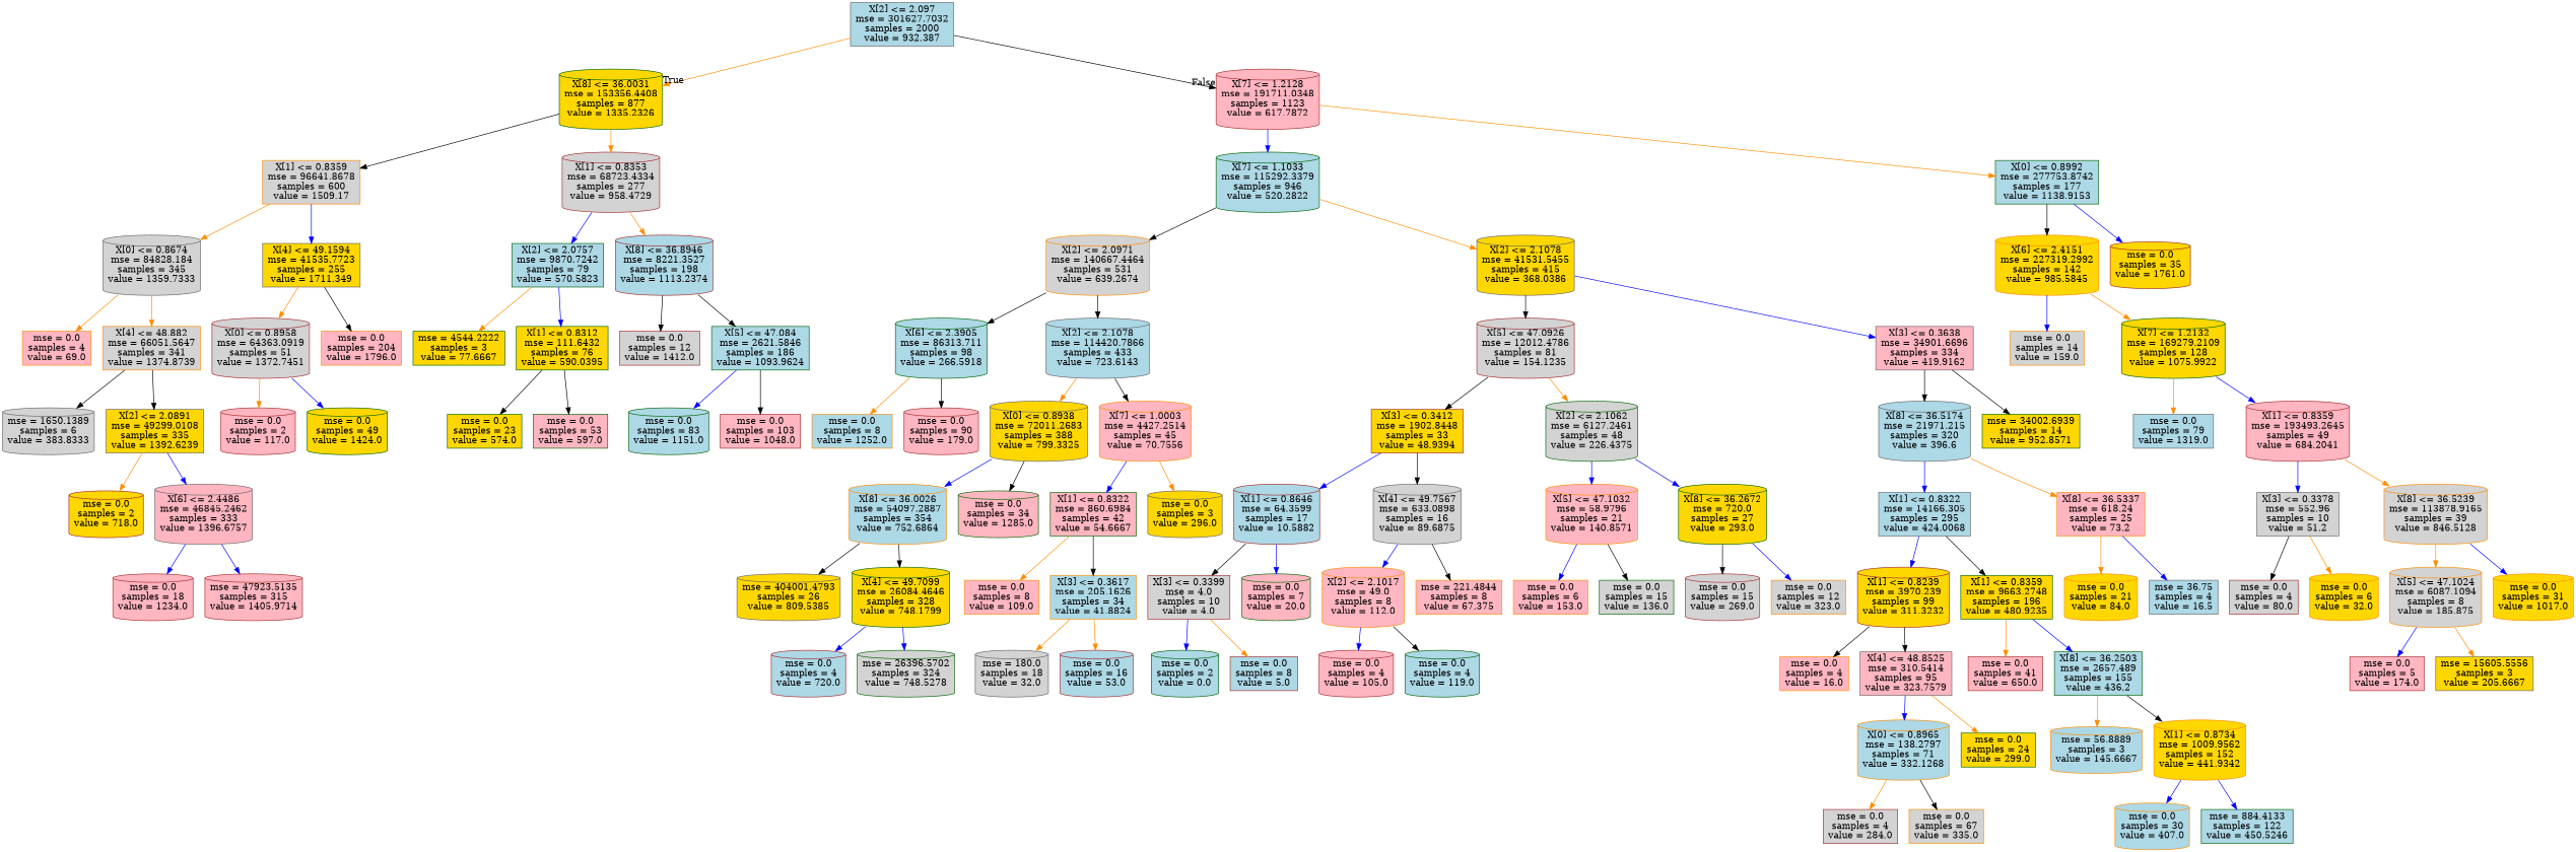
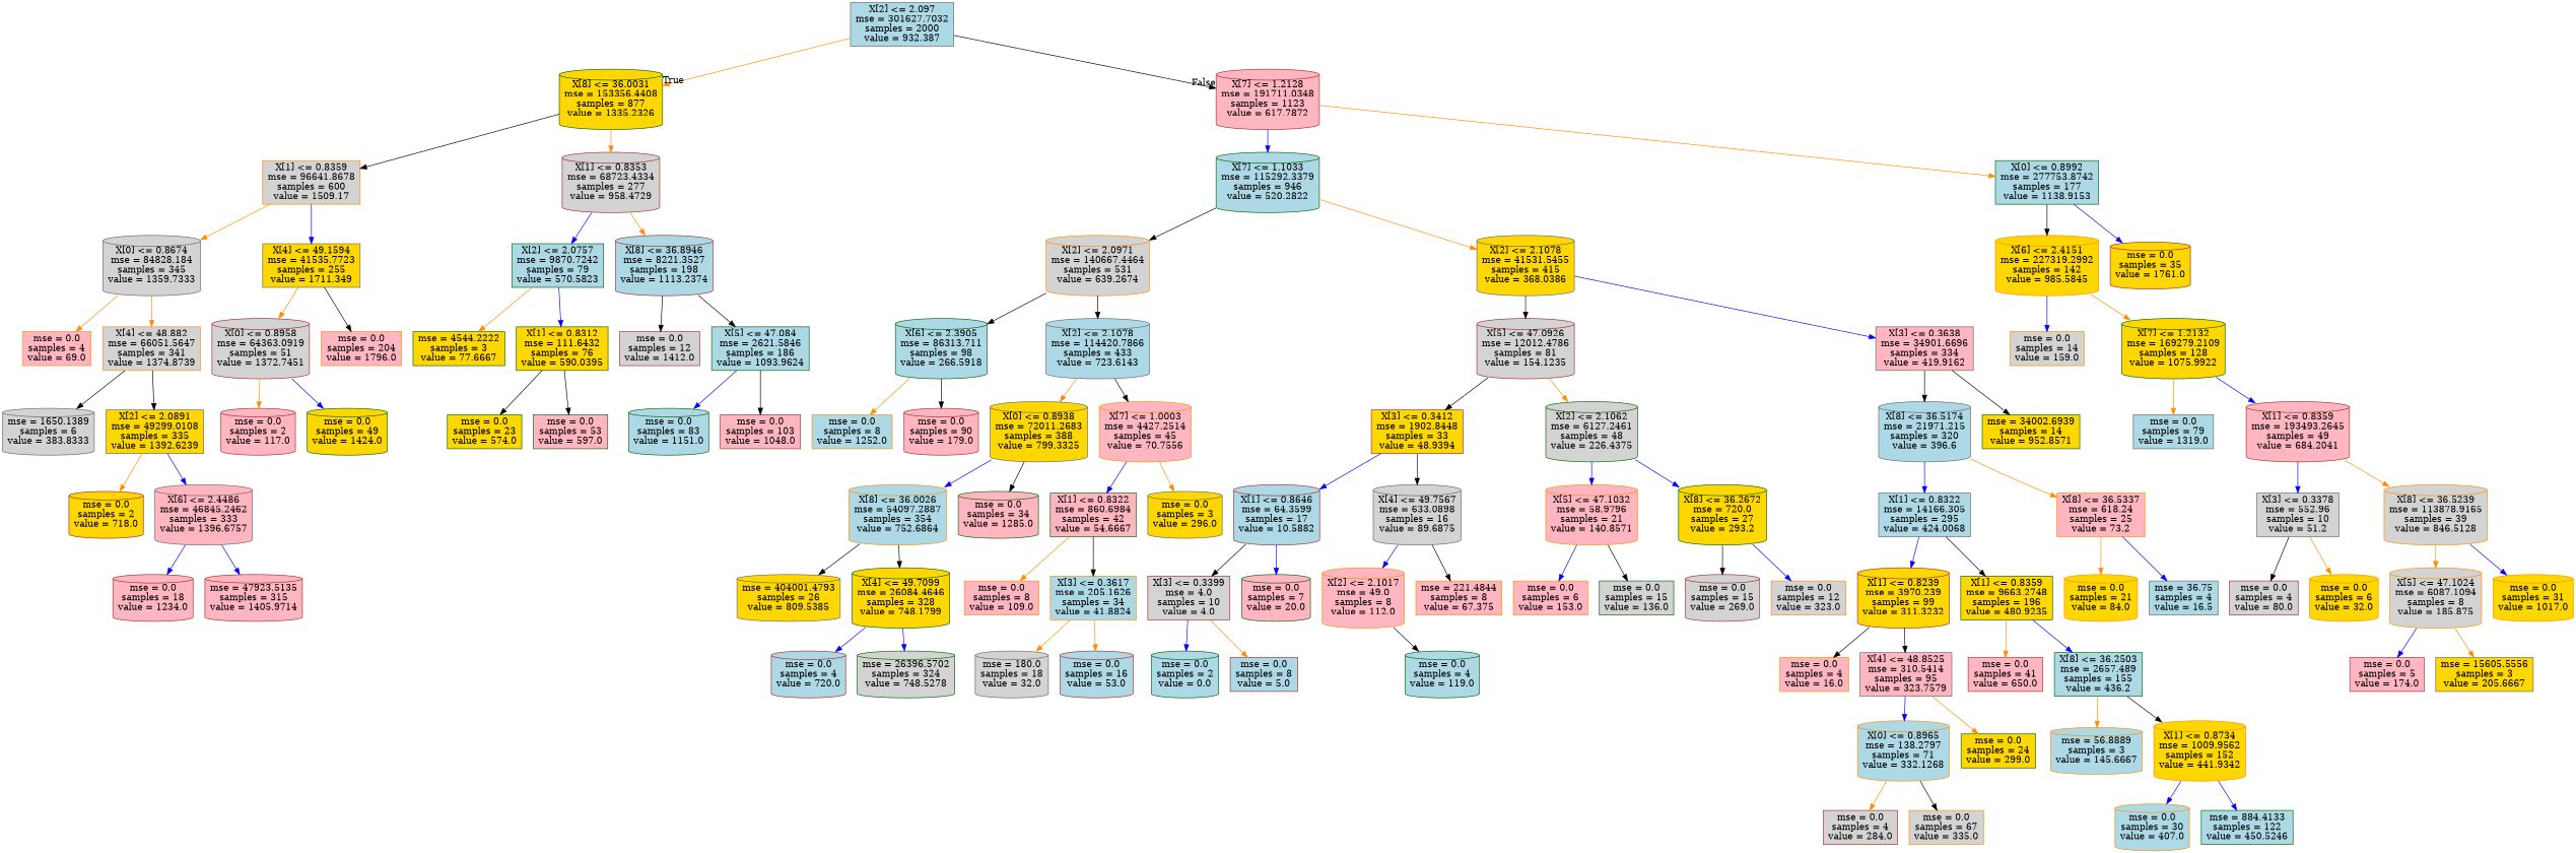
  digraph {
    node [color=darkorange fillcolor=lightblue shape=cylinder style=filled]
    edge [color=black]
    n1 [color=gray40 label="X[2] <= 2.097\nmse = 301627.7032\nsamples = 2000\nvalue = 932.387" shape=box]
    n2 [color=darkgreen fillcolor=gold label="X[8] <= 36.0031\nmse = 153356.4408\nsamples = 877\nvalue = 1335.2326"]
    n3 [color=brown fillcolor=lightpink label="X[7] <= 1.2128\nmse = 191711.0348\nsamples = 1123\nvalue = 617.7872"]
    n4 [fillcolor=lightgrey label="X[1] <= 0.8359\nmse = 96641.8678\nsamples = 600\nvalue = 1509.17" shape=box]
    n5 [color=brown fillcolor=lightgrey label="X[1] <= 0.8353\nmse = 68723.4334\nsamples = 277\nvalue = 958.4729"]
    n6 [color=darkgreen label="X[7] <= 1.1033\nmse = 115292.3379\nsamples = 946\nvalue = 520.2822"]
    n7 [color=darkgreen label="X[0] <= 0.8992\nmse = 277753.8742\nsamples = 177\nvalue = 1138.9153" shape=box]
    n8 [color=gray40 fillcolor=lightgrey label="X[0] <= 0.8674\nmse = 84828.184\nsamples = 345\nvalue = 1359.7333"]
    n9 [color=gray40 fillcolor=gold label="X[4] <= 49.1594\nmse = 41535.7723\nsamples = 255\nvalue = 1711.349" shape=box]
    n10 [color=darkgreen label="X[2] <= 2.0757\nmse = 9870.7242\nsamples = 79\nvalue = 570.5823" shape=box]
    n11 [color=brown label="X[8] <= 36.8946\nmse = 8221.3527\nsamples = 198\nvalue = 1113.2374"]
    n12 [fillcolor=lightpink label="mse = 0.0\nsamples = 4\nvalue = 69.0" shape=box]
    n13 [fillcolor=lightgrey label="X[4] <= 48.882\nmse = 66051.5647\nsamples = 341\nvalue = 1374.8739" shape=box]
    n14 [color=brown fillcolor=lightgrey label="X[0] <= 0.8958\nmse = 64363.0919\nsamples = 51\nvalue = 1372.7451"]
    n15 [fillcolor=lightpink label="mse = 0.0\nsamples = 204\nvalue = 1796.0" shape=box]
    n16 [color=gray40 fillcolor=lightgrey label="mse = 1650.1389\nsamples = 6\nvalue = 383.8333"]
    n17 [color=gray40 fillcolor=gold label="X[2] <= 2.0891\nmse = 49299.0108\nsamples = 335\nvalue = 1392.6239" shape=box]
    n18 [color=brown fillcolor=gold label="mse = 0.0\nsamples = 2\nvalue = 718.0"]
    n19 [color=gray40 fillcolor=lightpink label="X[6] <= 2.4486\nmse = 46845.2462\nsamples = 333\nvalue = 1396.6757"]
    n20 [color=brown fillcolor=lightpink label="mse = 0.0\nsamples = 18\nvalue = 1234.0"]
    n21 [color=brown fillcolor=lightpink label="mse = 47923.5135\nsamples = 315\nvalue = 1405.9714"]
    n22 [color=brown fillcolor=lightpink label="mse = 0.0\nsamples = 2\nvalue = 117.0"]
    n23 [color=darkgreen fillcolor=gold label="mse = 0.0\nsamples = 49\nvalue = 1424.0"]
    n24 [color=darkgreen fillcolor=gold label="mse = 4544.2222\nsamples = 3\nvalue = 77.6667" shape=box]
    n25 [color=darkgreen fillcolor=gold label="X[1] <= 0.8312\nmse = 111.6432\nsamples = 76\nvalue = 590.0395" shape=box]
    n26 [color=brown fillcolor=lightgrey label="mse = 0.0\nsamples = 12\nvalue = 1412.0" shape=box]
    n27 [color=darkgreen label="X[5] <= 47.084\nmse = 2621.5846\nsamples = 186\nvalue = 1093.9624" shape=box]
    n28 [color=darkgreen fillcolor=gold label="mse = 0.0\nsamples = 23\nvalue = 574.0" shape=box]
    n29 [color=darkgreen fillcolor=lightpink label="mse = 0.0\nsamples = 53\nvalue = 597.0" shape=box]
    n30 [color=darkgreen label="mse = 0.0\nsamples = 83\nvalue = 1151.0"]
    n31 [color=brown fillcolor=lightpink label="mse = 0.0\nsamples = 103\nvalue = 1048.0" shape=box]
    n32 [fillcolor=lightgrey label="X[2] <= 2.0971\nmse = 140667.4464\nsamples = 531\nvalue = 639.2674"]
    n33 [color=gray40 fillcolor=gold label="X[2] <= 2.1078\nmse = 41531.5455\nsamples = 415\nvalue = 368.0386"]
    n34 [fillcolor=gold label="X[6] <= 2.4151\nmse = 227319.2992\nsamples = 142\nvalue = 985.5845"]
    n35 [color=brown fillcolor=gold label="mse = 0.0\nsamples = 35\nvalue = 1761.0"]
    n36 [color=darkgreen label="X[6] <= 2.3905\nmse = 86313.711\nsamples = 98\nvalue = 266.5918"]
    n37 [color=gray40 label="X[2] <= 2.1078\nmse = 114420.7866\nsamples = 433\nvalue = 723.6143"]
    n38 [color=brown fillcolor=lightgrey label="X[5] <= 47.0926\nmse = 12012.4786\nsamples = 81\nvalue = 154.1235"]
    n39 [color=gray40 fillcolor=lightpink label="X[3] <= 0.3638\nmse = 34901.6696\nsamples = 334\nvalue = 419.9162" shape=box]
    n40 [label="mse = 0.0\nsamples = 8\nvalue = 1252.0" shape=box]
    n41 [color=brown fillcolor=lightpink label="mse = 0.0\nsamples = 90\nvalue = 179.0"]
    n42 [color=gray40 fillcolor=gold label="X[0] <= 0.8938\nmse = 72011.2683\nsamples = 388\nvalue = 799.3325"]
    n43 [fillcolor=lightpink label="X[7] <= 1.0003\nmse = 4427.2514\nsamples = 45\nvalue = 70.7556"]
    n44 [label="X[8] <= 36.0026\nmse = 54097.2887\nsamples = 354\nvalue = 752.6864"]
    n45 [color=darkgreen fillcolor=lightpink label="mse = 0.0\nsamples = 34\nvalue = 1285.0"]
    n46 [color=darkgreen fillcolor=lightpink label="X[1] <= 0.8322\nmse = 860.6984\nsamples = 42\nvalue = 54.6667" shape=box]
    n47 [color=gray40 fillcolor=gold label="mse = 0.0\nsamples = 3\nvalue = 296.0"]
    n48 [color=gray40 fillcolor=gold label="mse = 404001.4793\nsamples = 26\nvalue = 809.5385"]
    n49 [color=darkgreen fillcolor=gold label="X[4] <= 49.7099\nmse = 26084.4646\nsamples = 328\nvalue = 748.1799"]
    n50 [color=brown label="mse = 0.0\nsamples = 4\nvalue = 720.0"]
    n51 [color=darkgreen fillcolor=lightgrey label="mse = 26396.5702\nsamples = 324\nvalue = 748.5278"]
    n52 [fillcolor=lightpink label="mse = 0.0\nsamples = 8\nvalue = 109.0" shape=box]
    n53 [label="X[3] <= 0.3617\nmse = 205.1626\nsamples = 34\nvalue = 41.8824" shape=box]
    n54 [color=gray40 fillcolor=lightgrey label="mse = 180.0\nsamples = 18\nvalue = 32.0"]
    n55 [color=brown label="mse = 0.0\nsamples = 16\nvalue = 53.0"]
    n56 [color=brown fillcolor=gold label="X[3] <= 0.3412\nmse = 1902.8448\nsamples = 33\nvalue = 48.9394" shape=box]
    n57 [color=darkgreen fillcolor=lightgrey label="X[2] <= 2.1062\nmse = 6127.2461\nsamples = 48\nvalue = 226.4375"]
    n58 [color=gray40 label="X[8] <= 36.5174\nmse = 21971.215\nsamples = 320\nvalue = 396.6"]
    n59 [color=darkgreen fillcolor=gold label="mse = 34002.6939\nsamples = 14\nvalue = 952.8571" shape=box]
    n60 [color=brown label="X[1] <= 0.8646\nmse = 64.3599\nsamples = 17\nvalue = 10.5882"]
    n61 [color=gray40 fillcolor=lightgrey label="X[4] <= 49.7567\nmse = 633.0898\nsamples = 16\nvalue = 89.6875"]
    n62 [fillcolor=lightpink label="X[5] <= 47.1032\nmse = 58.9796\nsamples = 21\nvalue = 140.8571"]
-   n63 [color=darkgreen fillcolor=gold label="X[8] <= 36.2672\nmse = 720.0\nsamples = 27\nvalue = 293.0"]
+   n63 [color=darkgreen fillcolor=gold label="X[8] <= 36.2672\nmse = 720.0\nsamples = 27\nvalue = 293.2"]
    n64 [color=brown fillcolor=lightgrey label="X[3] <= 0.3399\nmse = 4.0\nsamples = 10\nvalue = 4.0" shape=box]
    n65 [color=darkgreen fillcolor=lightpink label="mse = 0.0\nsamples = 7\nvalue = 20.0"]
    n66 [fillcolor=lightpink label="X[2] <= 2.1017\nmse = 49.0\nsamples = 8\nvalue = 112.0"]
    n67 [fillcolor=lightpink label="mse = 221.4844\nsamples = 8\nvalue = 67.375" shape=box]
    n68 [color=darkgreen label="mse = 0.0\nsamples = 2\nvalue = 0.0"]
    n69 [color=brown label="mse = 0.0\nsamples = 8\nvalue = 5.0" shape=box]
-   n70 [color=brown fillcolor=lightpink label="mse = 0.0\nsamples = 4\nvalue = 105.0"]
    n71 [color=darkgreen label="mse = 0.0\nsamples = 4\nvalue = 119.0"]
    n72 [fillcolor=lightpink label="mse = 0.0\nsamples = 6\nvalue = 153.0" shape=box]
    n73 [color=darkgreen fillcolor=lightgrey label="mse = 0.0\nsamples = 15\nvalue = 136.0" shape=box]
    n74 [color=brown fillcolor=lightgrey label="mse = 0.0\nsamples = 15\nvalue = 269.0"]
    n75 [fillcolor=lightgrey label="mse = 0.0\nsamples = 12\nvalue = 323.0" shape=box]
    n76 [color=gray40 label="X[1] <= 0.8322\nmse = 14166.305\nsamples = 295\nvalue = 424.0068" shape=box]
    n77 [fillcolor=lightpink label="X[8] <= 36.5337\nmse = 618.24\nsamples = 25\nvalue = 73.2" shape=box]
    n78 [color=brown fillcolor=gold label="X[1] <= 0.8239\nmse = 3970.239\nsamples = 99\nvalue = 311.3232"]
    n79 [color=darkgreen fillcolor=gold label="X[1] <= 0.8359\nmse = 9663.2748\nsamples = 196\nvalue = 480.9235" shape=box]
    n80 [fillcolor=gold label="mse = 0.0\nsamples = 21\nvalue = 84.0"]
    n81 [color=gray40 label="mse = 36.75\nsamples = 4\nvalue = 16.5" shape=box]
    n82 [fillcolor=lightpink label="mse = 0.0\nsamples = 4\nvalue = 16.0" shape=box]
    n83 [color=gray40 fillcolor=lightpink label="X[4] <= 48.8525\nmse = 310.5414\nsamples = 95\nvalue = 323.7579" shape=box]
    n84 [color=brown fillcolor=lightpink label="mse = 0.0\nsamples = 41\nvalue = 650.0" shape=box]
    n85 [color=darkgreen label="X[8] <= 36.2503\nmse = 2657.489\nsamples = 155\nvalue = 436.2" shape=box]
    n86 [label="X[0] <= 0.8965\nmse = 138.2797\nsamples = 71\nvalue = 332.1268"]
    n87 [color=darkgreen fillcolor=gold label="mse = 0.0\nsamples = 24\nvalue = 299.0" shape=box]
    n88 [color=brown fillcolor=lightgrey label="mse = 0.0\nsamples = 4\nvalue = 284.0" shape=box]
    n89 [fillcolor=lightgrey label="mse = 0.0\nsamples = 67\nvalue = 335.0" shape=box]
    n90 [label="mse = 56.8889\nsamples = 3\nvalue = 145.6667"]
    n91 [fillcolor=gold label="X[1] <= 0.8734\nmse = 1009.9562\nsamples = 152\nvalue = 441.9342"]
    n92 [label="mse = 0.0\nsamples = 30\nvalue = 407.0"]
    n93 [color=darkgreen label="mse = 884.4133\nsamples = 122\nvalue = 450.5246" shape=box]
    n94 [fillcolor=lightgrey label="mse = 0.0\nsamples = 14\nvalue = 159.0" shape=box]
    n95 [color=darkgreen fillcolor=gold label="X[7] <= 1.2132\nmse = 169279.2109\nsamples = 128\nvalue = 1075.9922"]
    n96 [color=gray40 label="mse = 0.0\nsamples = 79\nvalue = 1319.0" shape=box]
    n97 [color=brown fillcolor=lightpink label="X[1] <= 0.8359\nmse = 193493.2645\nsamples = 49\nvalue = 684.2041"]
    n98 [color=gray40 fillcolor=lightgrey label="X[3] <= 0.3378\nmse = 552.96\nsamples = 10\nvalue = 51.2" shape=box]
    n99 [fillcolor=lightgrey label="X[8] <= 36.5239\nmse = 113878.9165\nsamples = 39\nvalue = 846.5128"]
    n100 [color=brown fillcolor=lightgrey label="mse = 0.0\nsamples = 4\nvalue = 80.0" shape=box]
    n101 [fillcolor=gold label="mse = 0.0\nsamples = 6\nvalue = 32.0"]
    n102 [fillcolor=lightgrey label="X[5] <= 47.1024\nmse = 6087.1094\nsamples = 8\nvalue = 185.875"]
    n103 [fillcolor=gold label="mse = 0.0\nsamples = 31\nvalue = 1017.0"]
    n104 [color=brown fillcolor=lightpink label="mse = 0.0\nsamples = 5\nvalue = 174.0" shape=box]
    n105 [color=gray40 fillcolor=gold label="mse = 15605.5556\nsamples = 3\nvalue = 205.6667" shape=box]
    n1 -> n2 [color=darkorange headlabel=True labelangle=45 labeldistance=2.5]
    n1 -> n3 [headlabel=False labelangle=-45 labeldistance=2.5]
    n2 -> n4
    n2 -> n5 [color=darkorange]
    n3 -> n6 [color=blue]
    n3 -> n7 [color=darkorange]
    n4 -> n8 [color=darkorange]
    n4 -> n9 [color=blue]
    n5 -> n10 [color=blue]
    n5 -> n11 [color=darkorange]
    n6 -> n32
    n6 -> n33 [color=darkorange]
    n7 -> n34
    n7 -> n35 [color=blue]
    n8 -> n12 [color=darkorange]
    n8 -> n13 [color=darkorange]
    n9 -> n14 [color=darkorange]
    n9 -> n15
    n10 -> n24 [color=darkorange]
    n10 -> n25 [color=blue]
    n11 -> n26
    n11 -> n27
    n13 -> n16
    n13 -> n17
    n14 -> n22 [color=darkorange]
    n14 -> n23 [color=blue]
    n17 -> n18 [color=darkorange]
    n17 -> n19 [color=blue]
    n19 -> n20 [color=blue]
    n19 -> n21 [color=blue]
    n25 -> n28
    n25 -> n29
    n27 -> n30 [color=blue]
    n27 -> n31
    n32 -> n36
    n32 -> n37
    n33 -> n38
    n33 -> n39 [color=blue]
    n34 -> n94 [color=blue]
    n34 -> n95 [color=darkorange]
    n36 -> n40 [color=darkorange]
    n36 -> n41
    n37 -> n42 [color=darkorange]
    n37 -> n43
    n38 -> n56
    n38 -> n57 [color=darkorange]
    n39 -> n58
    n39 -> n59
    n42 -> n44 [color=blue]
    n42 -> n45
    n43 -> n46 [color=blue]
    n43 -> n47 [color=darkorange]
    n44 -> n48
    n44 -> n49
    n46 -> n52 [color=darkorange]
    n46 -> n53
    n49 -> n50 [color=blue]
    n49 -> n51 [color=blue]
    n53 -> n54 [color=darkorange]
    n53 -> n55 [color=darkorange]
    n56 -> n60 [color=blue]
    n56 -> n61
    n57 -> n62 [color=blue]
    n57 -> n63 [color=blue]
    n58 -> n76 [color=blue]
    n58 -> n77 [color=darkorange]
    n60 -> n64
    n60 -> n65 [color=blue]
    n61 -> n66 [color=blue]
    n61 -> n67
    n62 -> n72 [color=blue]
    n62 -> n73
    n63 -> n74
    n63 -> n75 [color=blue]
    n64 -> n68 [color=blue]
    n64 -> n69 [color=darkorange]
-   n66 -> n70 [color=blue]
    n66 -> n71
    n76 -> n78 [color=blue]
    n76 -> n79
    n77 -> n80 [color=darkorange]
    n77 -> n81 [color=blue]
    n78 -> n82
    n78 -> n83
    n79 -> n84 [color=darkorange]
    n79 -> n85 [color=blue]
    n83 -> n86 [color=blue]
    n83 -> n87 [color=darkorange]
    n85 -> n90 [color=darkorange]
    n85 -> n91
    n86 -> n88 [color=darkorange]
    n86 -> n89
    n91 -> n92 [color=blue]
    n91 -> n93 [color=blue]
    n95 -> n96 [color=darkorange]
    n95 -> n97 [color=blue]
    n97 -> n98 [color=blue]
    n97 -> n99 [color=darkorange]
    n98 -> n100
    n98 -> n101 [color=darkorange]
    n99 -> n102 [color=darkorange]
    n99 -> n103 [color=blue]
    n102 -> n104 [color=blue]
    n102 -> n105 [color=darkorange]
  }
